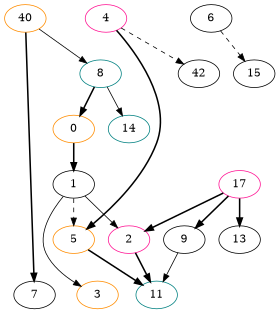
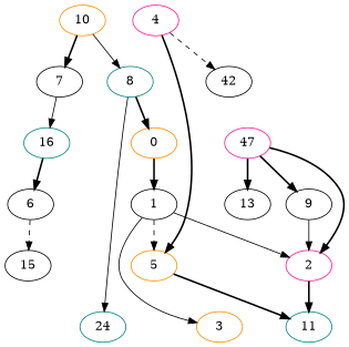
  digraph {
    node [color=black]
    edge [style=bold weight=0]
    0 [color=darkorange]
    1
    2 [color=deeppink]
    3 [color=darkorange]
    5 [color=darkorange]
    9
    11 [color=teal]
    4 [color=deeppink]
    n9 [label=42]
    6
    15
+   16 [color=teal]
    7
    8 [color=teal]
-   14 [color=teal]
-   17 [color=deeppink]
+   14 [color=teal label=24]
+   17 [color=deeppink label=47]
    13
-   10 [color=darkorange label=40]
+   10 [color=darkorange]
    0 -> 1 [weight=1]
    1 -> 2 [style=solid]
    1 -> 3 [style=solid]
    1 -> 5 [style=dashed weight=1]
    2 -> 11 [weight=1]
    5 -> 11
-   9 -> 11 [style=solid weight=1]
+   9 -> 2 [style=solid weight=1]
    4 -> 5
    4 -> n9 [style=dashed]
    6 -> 15 [style=dashed]
+   16 -> 6
+   7 -> 16 [style=solid]
    8 -> 0
    8 -> 14 [style=solid]
    17 -> 2
    17 -> 9
    17 -> 13 [weight=1]
    10 -> 7
    10 -> 8 [style=solid]
  }
